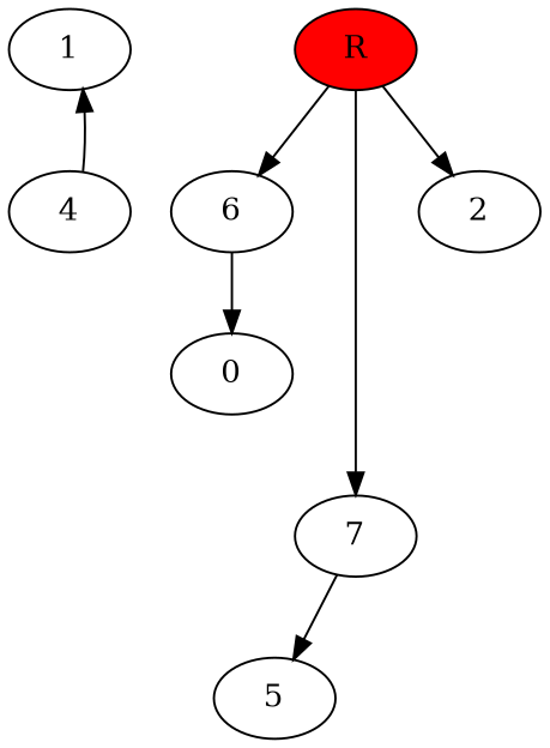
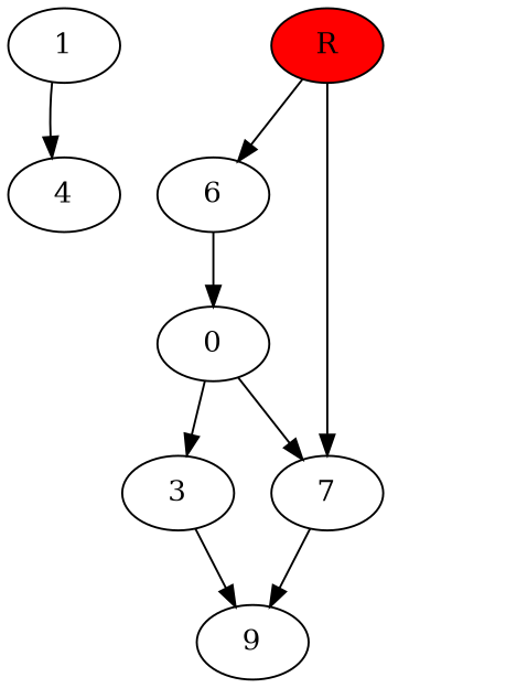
  digraph {
    1
    4
-   9 [label=5]
+   3
+   9
    n5 [label=0]
    6
    7
    R [fillcolor="#ff0000" style=filled]
-   2
-   4 -> 1
+   1 -> 4
+   3 -> 9
+   n5 -> 3
+   n5 -> 7
    6 -> n5
    7 -> 9
    R -> 6
    R -> 7
-   R -> 2
  }
